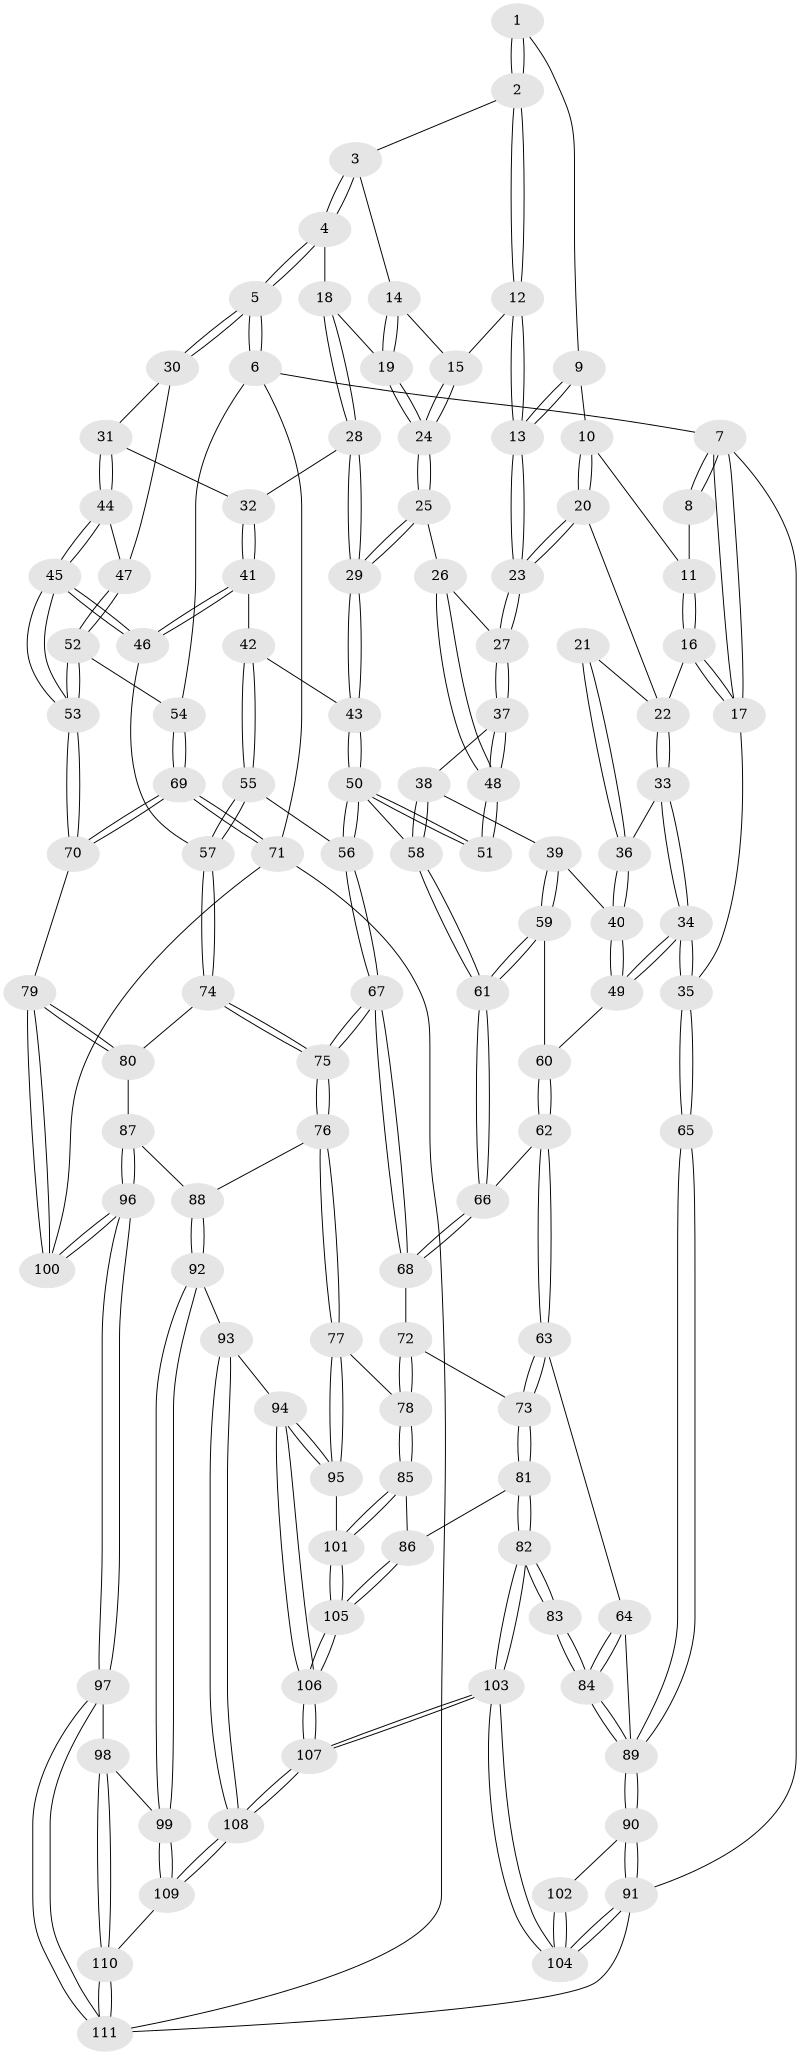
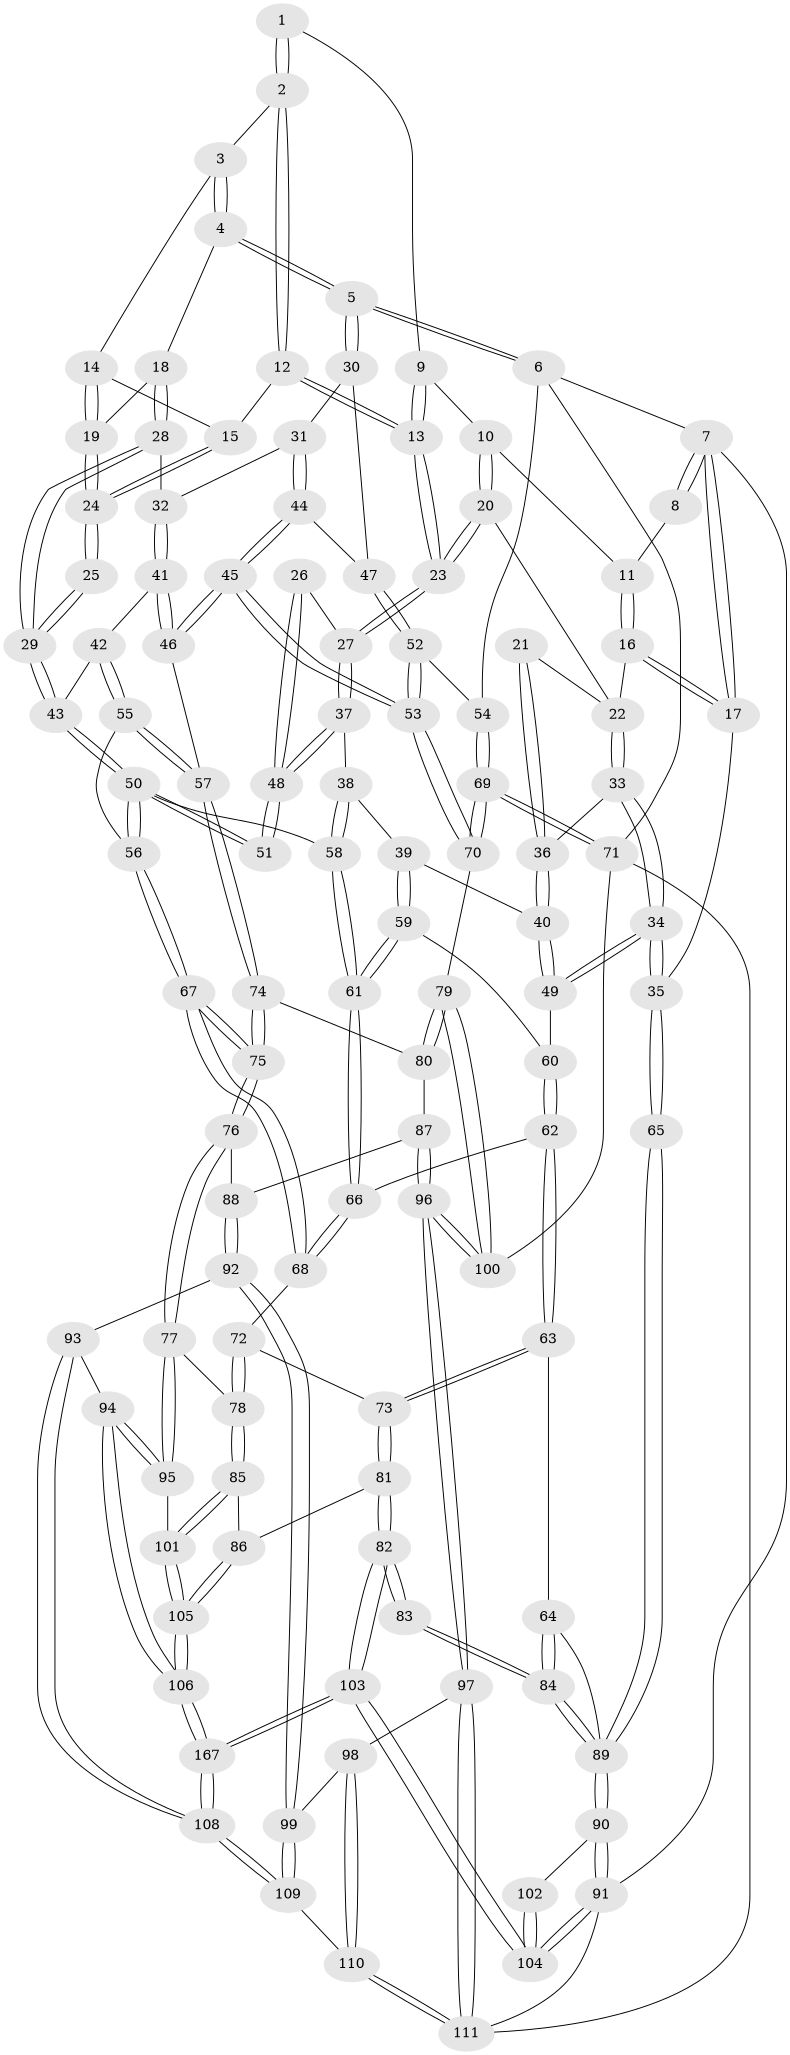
  graph {
    node [color=gray90 style=filled]
    1
    2
    9
    3
    12
    10
    13
    4
    14
    15
    5
    18
    19
    6
    30
    28
    7
    54
    71
    31
    47
    8
    17
    91
    69
    100
    111
    11
    35
    104
    16
    20
    23
    22
    24
    27
    25
    33
    65
    29
    32
    21
    36
    40
    34
    37
    26
    48
    43
    51
    38
    41
    50
    44
    52
    45
    42
    46
    49
    60
    89
    39
    58
    59
    61
    55
    57
    56
    53
    70
    74
    62
    67
    79
    68
    75
    80
    66
    63
    64
    73
    84
    81
    90
    72
    76
    78
    85
    82
    86
    87
    77
    88
    95
    92
    101
    96
    83
    103
    105
-   107
+   107 [label=167]
    106
    97
    93
    99
    102
    94
    108
    109
    98
    110
    1 -- 2
    1 -- 2
    1 -- 9
    2 -- 3
    2 -- 12
    2 -- 12
    9 -- 10
    9 -- 13
    9 -- 13
    3 -- 4
    3 -- 4
    3 -- 14
    12 -- 13
    12 -- 13
    12 -- 15
    10 -- 11
    10 -- 20
    10 -- 20
    13 -- 23
    13 -- 23
    4 -- 5
    4 -- 5
    4 -- 18
    14 -- 15
    14 -- 19
    14 -- 19
    15 -- 24
    15 -- 24
    5 -- 6
    5 -- 6
    5 -- 30
    5 -- 30
    18 -- 19
    18 -- 28
    18 -- 28
    19 -- 24
    19 -- 24
    6 -- 7
    6 -- 54
    6 -- 71
    30 -- 31
    30 -- 47
    28 -- 29
    28 -- 29
    28 -- 32
    7 -- 8
    7 -- 8
    7 -- 17
    7 -- 17
    7 -- 91
    54 -- 69
    54 -- 69
    71 -- 100
    71 -- 111
    31 -- 32
    31 -- 44
    31 -- 44
    47 -- 52
    47 -- 52
    8 -- 11
    17 -- 35
    91 -- 111
    91 -- 104
    91 -- 104
    69 -- 71
    69 -- 71
    69 -- 70
    69 -- 70
    11 -- 16
    11 -- 16
    35 -- 65
    35 -- 65
    16 -- 17
    16 -- 17
    16 -- 22
    20 -- 23
    20 -- 23
    20 -- 22
    23 -- 27
    23 -- 27
    22 -- 33
    22 -- 33
    24 -- 25
    24 -- 25
    27 -- 37
    27 -- 37
    25 -- 29
    25 -- 29
-   25 -- 26
    33 -- 36
    33 -- 34
    33 -- 34
    65 -- 89
    65 -- 89
    29 -- 43
    29 -- 43
    32 -- 41
    32 -- 41
    21 -- 22
    21 -- 36
    21 -- 36
    36 -- 40
    36 -- 40
    40 -- 49
    40 -- 49
    34 -- 35
    34 -- 35
    34 -- 49
    34 -- 49
    37 -- 48
    37 -- 48
    37 -- 38
    26 -- 27
    26 -- 48
    26 -- 48
    48 -- 51
    48 -- 51
    43 -- 50
    43 -- 50
    38 -- 39
    38 -- 58
    38 -- 58
    41 -- 42
    41 -- 46
    41 -- 46
    50 -- 51
    50 -- 51
    50 -- 58
    50 -- 56
    50 -- 56
    44 -- 47
    44 -- 45
    44 -- 45
    52 -- 54
    52 -- 53
    52 -- 53
    45 -- 46
    45 -- 46
    45 -- 53
    45 -- 53
    42 -- 43
    42 -- 55
    42 -- 55
    46 -- 57
    49 -- 60
    60 -- 62
    60 -- 62
    89 -- 90
    89 -- 90
    39 -- 40
    39 -- 59
    39 -- 59
    58 -- 61
    58 -- 61
    59 -- 60
    59 -- 61
    59 -- 61
    61 -- 66
    61 -- 66
    55 -- 57
    55 -- 57
    55 -- 56
    57 -- 74
    57 -- 74
    56 -- 67
    56 -- 67
    53 -- 70
    53 -- 70
    70 -- 79
    74 -- 75
    74 -- 75
    74 -- 80
    62 -- 66
    62 -- 63
    62 -- 63
    67 -- 68
    67 -- 68
    67 -- 75
    67 -- 75
    79 -- 100
    79 -- 100
    79 -- 80
    79 -- 80
    68 -- 72
    75 -- 76
    75 -- 76
    80 -- 87
    66 -- 68
    66 -- 68
    63 -- 64
    63 -- 73
    63 -- 73
    64 -- 89
    64 -- 84
    64 -- 84
    73 -- 81
    73 -- 81
    84 -- 89
    84 -- 89
    81 -- 82
    81 -- 82
    81 -- 86
    90 -- 91
    90 -- 91
    90 -- 102
    72 -- 73
    72 -- 78
    72 -- 78
    76 -- 77
    76 -- 77
    76 -- 88
    78 -- 85
    78 -- 85
    85 -- 86
    85 -- 101
    85 -- 101
    82 -- 83
    82 -- 83
    82 -- 103
    82 -- 103
    86 -- 105
    86 -- 105
    87 -- 88
    87 -- 96
    87 -- 96
    77 -- 78
    77 -- 95
    77 -- 95
    88 -- 92
    88 -- 92
    95 -- 101
    92 -- 93
    92 -- 99
    92 -- 99
    101 -- 105
    101 -- 105
    96 -- 100
    96 -- 100
    96 -- 97
    96 -- 97
    83 -- 84
    83 -- 84
    103 -- 104
    103 -- 104
    103 -- 107
    103 -- 107
    105 -- 106
    105 -- 106
    107 -- 108
    107 -- 108
    106 -- 107
    106 -- 107
    97 -- 111
    97 -- 111
    97 -- 98
    93 -- 94
    93 -- 108
    93 -- 108
    99 -- 109
    99 -- 109
    102 -- 104
    102 -- 104
    94 -- 95
    94 -- 95
    94 -- 106
    94 -- 106
    108 -- 109
    108 -- 109
    109 -- 110
    98 -- 99
    98 -- 110
    98 -- 110
    110 -- 111
    110 -- 111
  }
